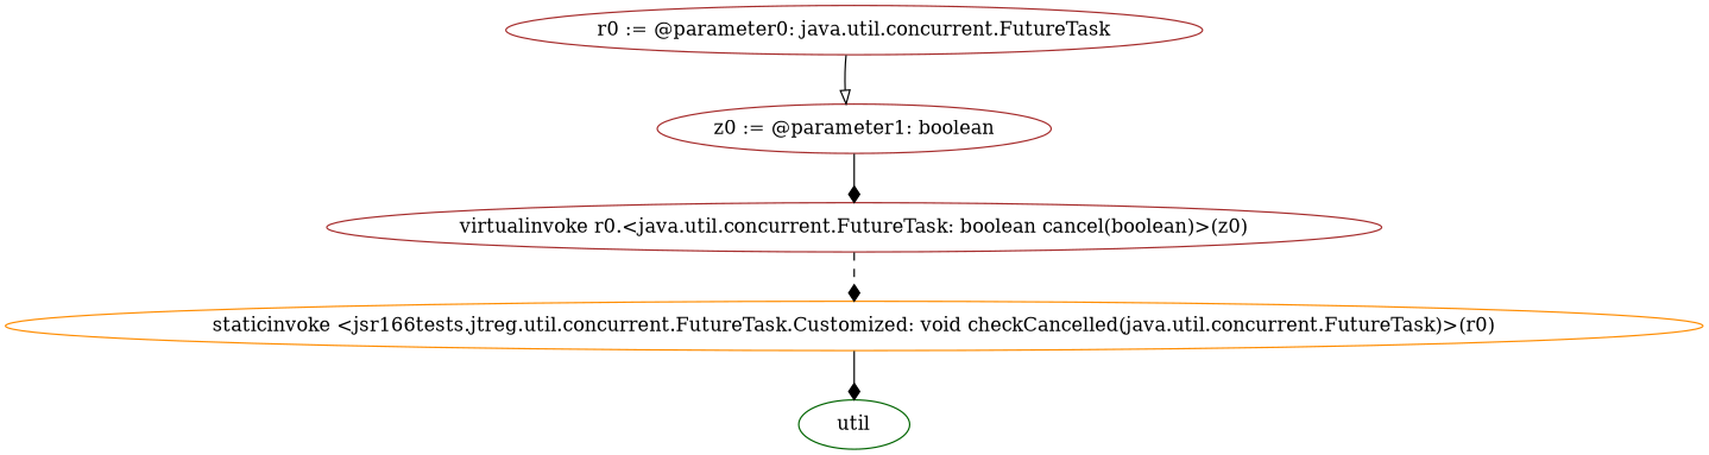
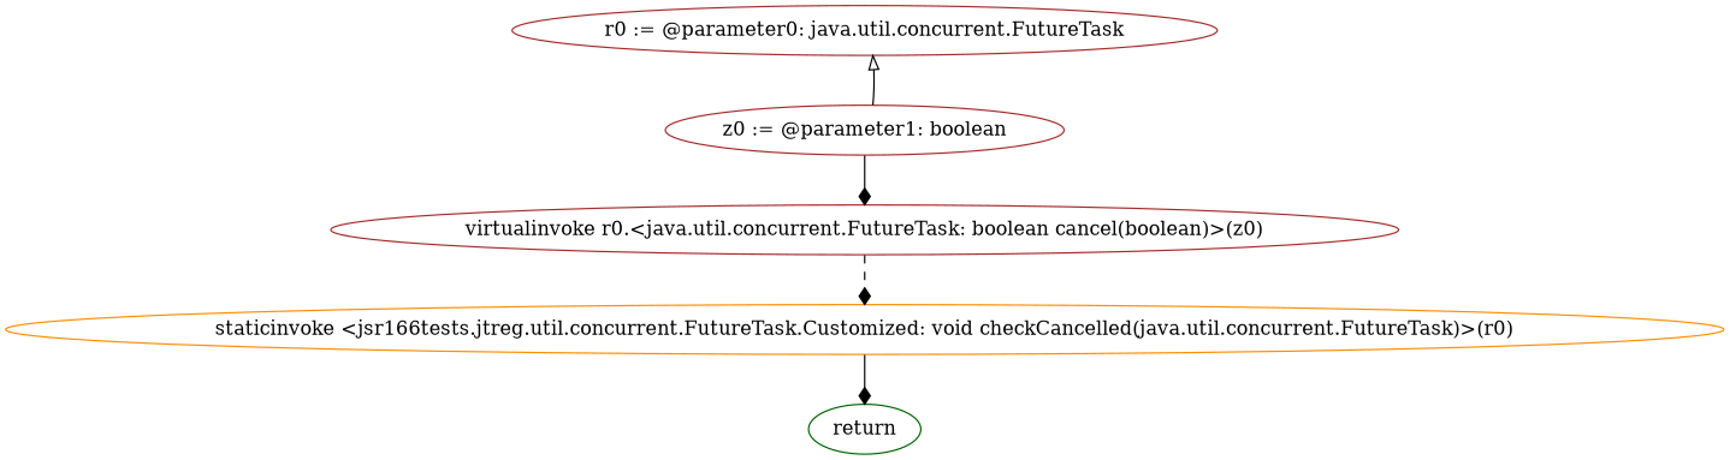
  digraph {
    node [color=brown]
    edge [arrowhead=diamond style=solid]
    "r0 := @parameter0: java.util.concurrent.FutureTask"
    "z0 := @parameter1: boolean"
    "virtualinvoke r0.<java.util.concurrent.FutureTask: boolean cancel(boolean)>(z0)"
    "staticinvoke <jsr166tests.jtreg.util.concurrent.FutureTask.Customized: void checkCancelled(java.util.concurrent.FutureTask)>(r0)" [color=darkorange]
-   return [color=darkgreen label=util]
-   "r0 := @parameter0: java.util.concurrent.FutureTask" -> "z0 := @parameter1: boolean" [arrowhead=onormal]
+   return [color=darkgreen]
+   "z0 := @parameter1: boolean" -> "r0 := @parameter0: java.util.concurrent.FutureTask" [arrowhead=onormal]
    "z0 := @parameter1: boolean" -> "virtualinvoke r0.<java.util.concurrent.FutureTask: boolean cancel(boolean)>(z0)"
    "virtualinvoke r0.<java.util.concurrent.FutureTask: boolean cancel(boolean)>(z0)" -> "staticinvoke <jsr166tests.jtreg.util.concurrent.FutureTask.Customized: void checkCancelled(java.util.concurrent.FutureTask)>(r0)" [style=dashed]
    "staticinvoke <jsr166tests.jtreg.util.concurrent.FutureTask.Customized: void checkCancelled(java.util.concurrent.FutureTask)>(r0)" -> return
  }
